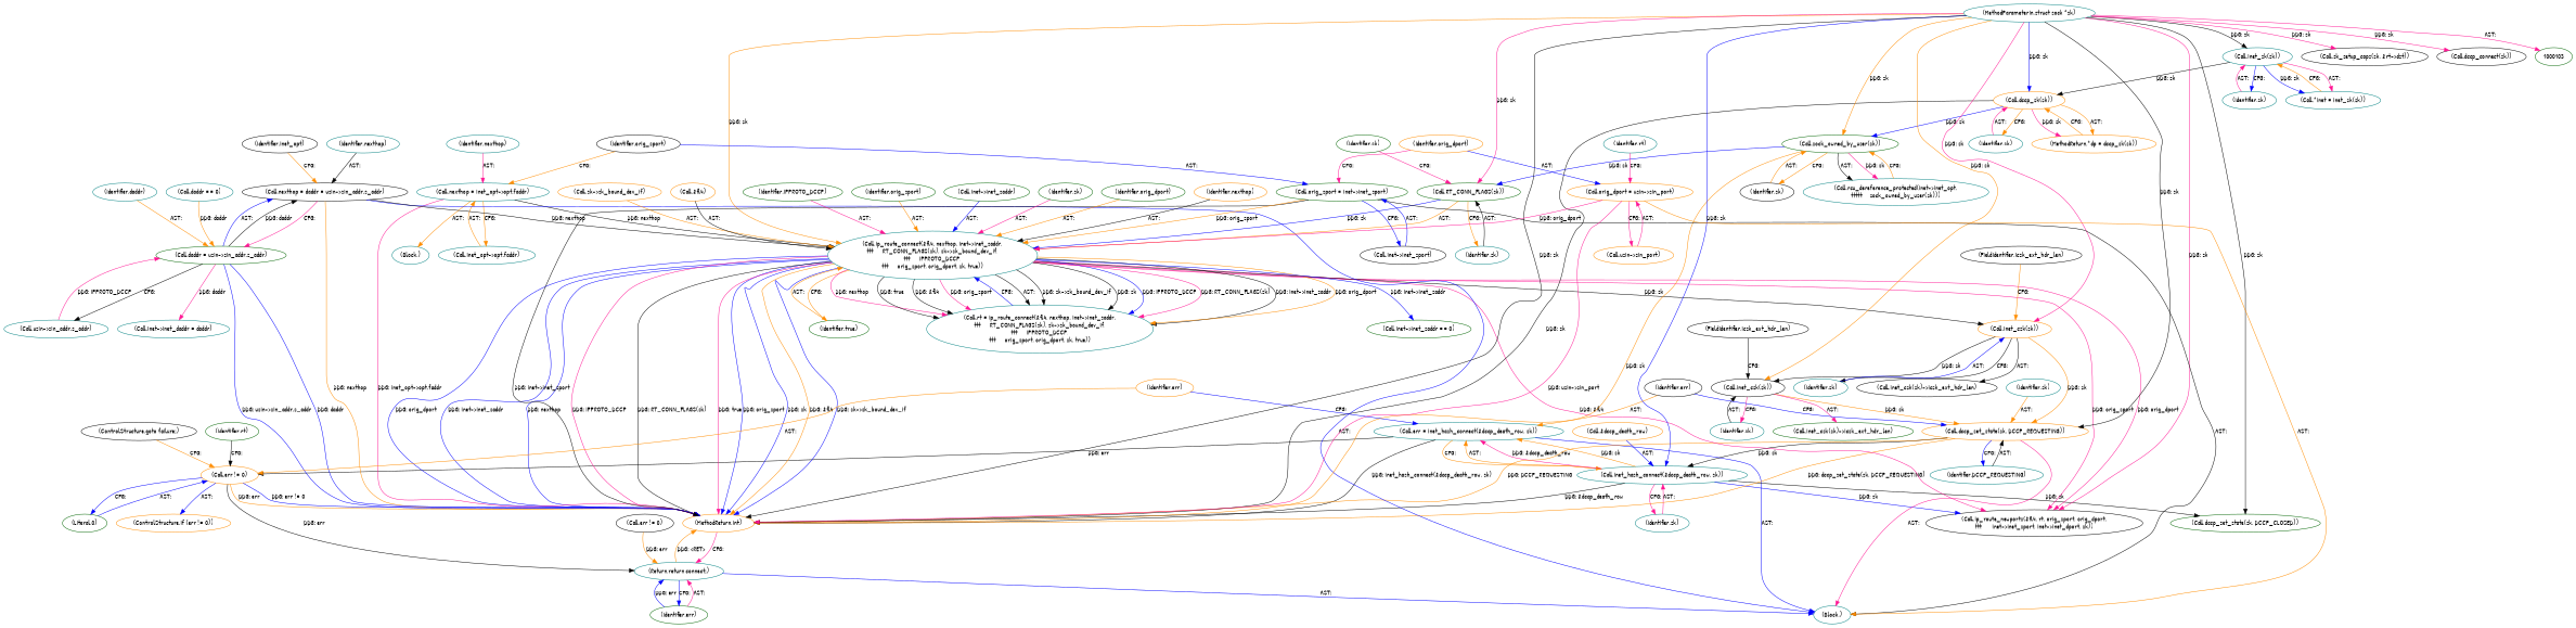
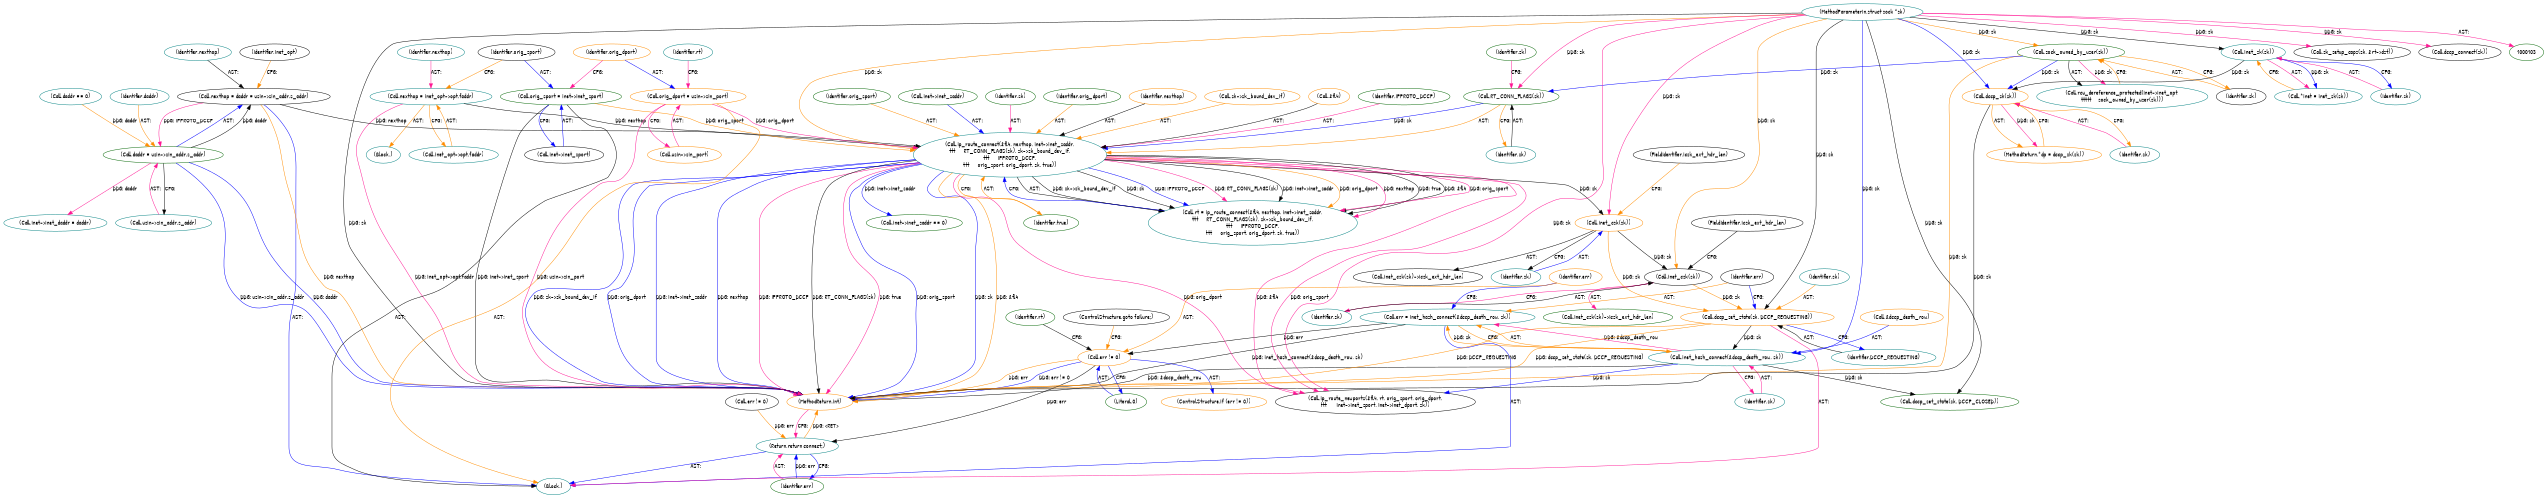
  digraph {
    fontname="Patrick Hand"
    node [color=teal fontname="Patrick Hand"]
    edge [color=darkorange fontname="Patrick Hand"]
    n1 [label="(Call,err = inet_hash_connect(&dccp_death_row, sk))"]
    n2 [label="(Call,inet_hash_connect(&dccp_death_row, sk))"]
    n3 [color=darkorange label="(Call,err != 0)"]
    n4 [label="(Block,)"]
    n5 [color=darkorange label="(MethodReturn,int)"]
    n6 [color=black label="(Call,ip_route_newports(&fl4, rt, orig_sport, orig_dport,\n\t\t\t       inet->inet_sport, inet->inet_dport, sk))"]
    n7 [label="(Identifier,sk)"]
    n8 [color=darkgreen label="(Call,dccp_set_state(sk, DCCP_CLOSED))"]
    n9 [label="(Return,return connect;)"]
    n10 [color=darkgreen label="(Literal,0)"]
    n11 [color=darkorange label="(ControlStructure,if (err != 0))"]
    n12 [color=darkorange label="(Call,dccp_set_state(sk, DCCP_REQUESTING))"]
    n13 [label="(Identifier,DCCP_REQUESTING)"]
    n14 [color=black label="(Call,inet_csk(sk))"]
    n15 [label="(Identifier,sk)"]
    n16 [color=darkgreen label="(Call,inet_csk(sk)->icsk_ext_hdr_len)"]
    n17 [color=darkorange label="(Call,inet_csk(sk))"]
    n18 [color=black label="(Call,inet_csk(sk)->icsk_ext_hdr_len)"]
    n19 [label="(Identifier,sk)"]
    n20 [label="(Call,ip_route_connect(&fl4, nexthop, inet->inet_saddr,\n\t\t\t      RT_CONN_FLAGS(sk), sk->sk_bound_dev_if,\n\t\t\t      IPPROTO_DCCP,\n\t\t\t      orig_sport, orig_dport, sk, true))"]
    n21 [color=darkgreen label="(Identifier,true)"]
    n22 [label="(Call,rt = ip_route_connect(&fl4, nexthop, inet->inet_saddr,\n\t\t\t      RT_CONN_FLAGS(sk), sk->sk_bound_dev_if,\n\t\t\t      IPPROTO_DCCP,\n\t\t\t      orig_sport, orig_dport, sk, true))"]
    n23 [color=darkgreen label="(Call,inet->inet_saddr == 0)"]
    n24 [label="(Call,nexthop = inet_opt->opt.faddr)"]
    n25 [label="(Call,inet_opt->opt.faddr)"]
    n26 [label="(Block,)"]
    n27 [color=black label="(Call,nexthop = daddr = usin->sin_addr.s_addr)"]
    n28 [color=darkgreen label="(Call,daddr = usin->sin_addr.s_addr)"]
    n29 [label="(Call,inet->inet_daddr = daddr)"]
    n30 [label="(Call,usin->sin_addr.s_addr)"]
    n31 [label="(Call,daddr == 0)"]
    n32 [color=darkgreen label="(Call,RT_CONN_FLAGS(sk))"]
    n33 [label="(Identifier,sk)"]
    n34 [color=darkgreen label="(Call,sock_owned_by_user(sk))"]
    n35 [label="(Call,rcu_dereference_protected(inet->inet_opt,\n\t\t\t\t\t     sock_owned_by_user(sk)))"]
    n36 [color=black label="(Identifier,sk)"]
    n37 [color=darkorange label="(Call,dccp_sk(sk))"]
    n38 [color=darkorange label="(MethodReturn,*dp = dccp_sk(sk))"]
    n39 [label="(Identifier,sk)"]
    n40 [label="(Call,inet_sk(sk))"]
    n41 [label="(Identifier,sk)"]
    n42 [label="(Call,*inet = inet_sk(sk))"]
    n43 [label="(MethodParameterIn,struct sock *sk)"]
    n44 [color=black label="(Call,sk_setup_caps(sk, &rt->dst))"]
    n45 [color=black label="(Call,dccp_connect(sk))"]
    1000103 [color=darkgreen]
    n47 [color=darkgreen label="(Call,orig_sport = inet->inet_sport)"]
    n48 [color=black label="(Call,inet->inet_sport)"]
    n49 [color=darkorange label="(Call,orig_dport = usin->sin_port)"]
    n50 [color=darkorange label="(Call,usin->sin_port)"]
    n51 [color=darkgreen label="(Identifier,err)"]
    n52 [color=black label="(Identifier,orig_sport)"]
    n53 [color=black label="(Call,err != 0)"]
    n54 [color=darkgreen label="(Identifier,rt)"]
    n55 [color=black label="(Identifier,err)"]
    n56 [color=darkgreen label="(Identifier,IPPROTO_DCCP)"]
    n57 [color=darkgreen label="(Identifier,orig_sport)"]
    n58 [color=black label="(FieldIdentifier,icsk_ext_hdr_len)"]
    n59 [color=darkgreen label="(Call,inet->inet_saddr)"]
    n60 [color=darkgreen label="(Identifier,sk)"]
    n61 [color=darkgreen label="(Identifier,orig_dport)"]
    n62 [label="(Identifier,nexthop)"]
    n63 [label="(Identifier,daddr)"]
    n64 [color=black label="(FieldIdentifier,icsk_ext_hdr_len)"]
    n65 [label="(Identifier,nexthop)"]
    n66 [color=black label="(Identifier,inet_opt)"]
    n67 [color=black label="(ControlStructure,goto failure;)"]
    n68 [label="(Identifier,sk)"]
    n69 [color=darkorange label="(Identifier,nexthop)"]
    n70 [color=darkorange label="(Call,sk->sk_bound_dev_if)"]
    n71 [label="(Identifier,rt)"]
    n72 [color=darkorange label="(Identifier,err)"]
    n73 [color=darkorange label="(Identifier,orig_dport)"]
    n74 [color=darkgreen label="(Identifier,sk)"]
    n75 [color=darkorange label="(Call,&dccp_death_row)"]
    n76 [color=darkorange label="(Call,&fl4)"]
    n1 -> n2 [label="CFG: "]
    n1 -> n3 [color=black label="DDG: err"]
    n1 -> n4 [color=blue label="AST: "]
    n1 -> n5 [color=black label="DDG: inet_hash_connect(&dccp_death_row, sk)"]
    n2 -> n1 [label="AST: "]
    n2 -> n1 [color=deeppink label="DDG: &dccp_death_row"]
    n2 -> n1 [label="DDG: sk"]
    n2 -> n5 [color=black label="DDG: &dccp_death_row"]
    n2 -> n6 [color=blue label="DDG: sk"]
    n2 -> n7 [color=deeppink label="CFG: "]
    n2 -> n8 [color=black label="DDG: sk"]
    n3 -> n5 [label="DDG: err"]
    n3 -> n5 [color=blue label="DDG: err != 0"]
    n3 -> n9 [color=black label="DDG: err"]
    n3 -> n10 [color=blue label="CFG: "]
    n3 -> n11 [color=blue label="AST: "]
    n5 -> n9 [color=deeppink label="CFG: "]
    n7 -> n2 [color=deeppink label="AST: "]
    n9 -> n4 [color=blue label="AST: "]
    n9 -> n5 [label="DDG: <RET>"]
    n9 -> n51 [color=blue label="CFG: "]
    n10 -> n3 [color=blue label="AST: "]
    n12 -> n2 [color=black label="DDG: sk"]
    n12 -> n4 [color=deeppink label="AST: "]
    n12 -> n5 [label="DDG: DCCP_REQUESTING"]
    n12 -> n5 [label="DDG: dccp_set_state(sk, DCCP_REQUESTING)"]
    n12 -> n13 [color=blue label="CFG: "]
    n13 -> n12 [color=black label="AST: "]
    n14 -> n12 [label="DDG: sk"]
    n14 -> n15 [color=deeppink label="CFG: "]
    n14 -> n16 [color=deeppink label="AST: "]
    n15 -> n14 [color=black label="AST: "]
    n17 -> n12 [label="DDG: sk"]
    n17 -> n14 [color=black label="DDG: sk"]
    n17 -> n18 [color=black label="AST: "]
    n17 -> n19 [color=black label="CFG: "]
    n19 -> n17 [color=blue label="AST: "]
    n20 -> n5 [color=blue label="DDG: orig_sport"]
    n20 -> n5 [color=blue label="DDG: sk"]
    n20 -> n5 [label="DDG: &fl4"]
    n20 -> n5 [color=blue label="DDG: sk->sk_bound_dev_if"]
    n20 -> n5 [color=blue label="DDG: orig_dport"]
    n20 -> n5 [color=blue label="DDG: inet->inet_saddr"]
    n20 -> n5 [color=blue label="DDG: nexthop"]
    n20 -> n5 [color=deeppink label="DDG: IPPROTO_DCCP"]
    n20 -> n5 [color=black label="DDG: RT_CONN_FLAGS(sk)"]
    n20 -> n5 [color=deeppink label="DDG: true"]
    n20 -> n6 [color=deeppink label="DDG: &fl4"]
    n20 -> n6 [color=deeppink label="DDG: orig_sport"]
    n20 -> n6 [color=deeppink label="DDG: orig_dport"]
    n20 -> n17 [color=black label="DDG: sk"]
    n20 -> n21 [label="CFG: "]
    n20 -> n22 [color=black label="AST: "]
    n20 -> n22 [color=black label="DDG: sk->sk_bound_dev_if"]
    n20 -> n22 [color=black label="DDG: sk"]
    n20 -> n22 [color=blue label="DDG: IPPROTO_DCCP"]
    n20 -> n22 [color=deeppink label="DDG: RT_CONN_FLAGS(sk)"]
    n20 -> n22 [color=black label="DDG: inet->inet_saddr"]
    n20 -> n22 [label="DDG: orig_dport"]
    n20 -> n22 [color=deeppink label="DDG: nexthop"]
    n20 -> n22 [color=black label="DDG: true"]
    n20 -> n22 [color=black label="DDG: &fl4"]
    n20 -> n22 [color=deeppink label="DDG: orig_sport"]
    n20 -> n23 [color=blue label="DDG: inet->inet_saddr"]
    n21 -> n20 [label="AST: "]
    n22 -> n20 [color=blue label="CFG: "]
    n24 -> n5 [color=deeppink label="DDG: inet_opt->opt.faddr"]
    n24 -> n20 [color=black label="DDG: nexthop"]
    n24 -> n25 [label="CFG: "]
    n24 -> n26 [label="AST: "]
    n25 -> n24 [label="AST: "]
    n27 -> n4 [color=blue label="AST: "]
    n27 -> n5 [label="DDG: nexthop"]
    n27 -> n20 [color=black label="DDG: nexthop"]
-   n27 -> n28 [color=deeppink label="CFG: "]
+   n27 -> n28 [color=deeppink label="DDG: IPPROTO_DCCP"]
    n28 -> n5 [color=blue label="DDG: daddr"]
    n28 -> n5 [color=blue label="DDG: usin->sin_addr.s_addr"]
    n28 -> n27 [color=blue label="AST: "]
    n28 -> n27 [color=black label="DDG: daddr"]
    n28 -> n29 [color=deeppink label="DDG: daddr"]
    n28 -> n30 [color=black label="CFG: "]
-   n30 -> n28 [color=deeppink label="DDG: IPPROTO_DCCP"]
+   n30 -> n28 [color=deeppink label="AST: "]
    n31 -> n28 [label="DDG: daddr"]
    n32 -> n20 [label="AST: "]
    n32 -> n20 [color=blue label="DDG: sk"]
    n32 -> n33 [label="CFG: "]
    n33 -> n32 [color=black label="AST: "]
    n34 -> n5 [label="DDG: sk"]
    n34 -> n32 [color=blue label="DDG: sk"]
    n34 -> n35 [color=black label="AST: "]
    n34 -> n35 [color=deeppink label="DDG: sk"]
    n34 -> n36 [label="CFG: "]
    n35 -> n34 [label="CFG: "]
    n36 -> n34 [label="AST: "]
    n37 -> n5 [color=black label="DDG: sk"]
-   n37 -> n34 [color=blue label="DDG: sk"]
+   n34 -> n37 [color=blue label="DDG: sk"]
    n37 -> n38 [label="AST: "]
    n37 -> n38 [color=deeppink label="DDG: sk"]
    n37 -> n39 [label="CFG: "]
    n38 -> n37 [label="CFG: "]
    n39 -> n37 [color=deeppink label="AST: "]
    n40 -> n37 [color=black label="DDG: sk"]
    n40 -> n41 [color=blue label="CFG: "]
    n40 -> n42 [color=deeppink label="AST: "]
    n40 -> n42 [color=blue label="DDG: sk"]
    n41 -> n40 [color=deeppink label="AST: "]
    n42 -> n40 [label="CFG: "]
    n43 -> n2 [color=blue label="DDG: sk"]
    n43 -> n5 [color=black label="DDG: sk"]
    n43 -> n6 [color=deeppink label="DDG: sk"]
    n43 -> n8 [color=black label="DDG: sk"]
    n43 -> n12 [color=black label="DDG: sk"]
    n43 -> n14 [label="DDG: sk"]
    n43 -> n17 [color=deeppink label="DDG: sk"]
    n43 -> n20 [label="DDG: sk"]
    n43 -> n32 [color=deeppink label="DDG: sk"]
    n43 -> n34 [label="DDG: sk"]
    n43 -> n37 [color=blue label="DDG: sk"]
    n43 -> n40 [color=black label="DDG: sk"]
    n43 -> n44 [color=deeppink label="DDG: sk"]
    n43 -> n45 [color=deeppink label="DDG: sk"]
    n43 -> 1000103 [color=deeppink label="AST: "]
    n47 -> n4 [color=black label="AST: "]
    n47 -> n5 [color=black label="DDG: inet->inet_sport"]
    n47 -> n20 [label="DDG: orig_sport"]
    n47 -> n48 [color=blue label="CFG: "]
    n48 -> n47 [color=blue label="AST: "]
    n49 -> n4 [label="AST: "]
    n49 -> n5 [color=deeppink label="DDG: usin->sin_port"]
    n49 -> n20 [color=deeppink label="DDG: orig_dport"]
    n49 -> n50 [color=deeppink label="CFG: "]
    n50 -> n49 [color=deeppink label="AST: "]
    n51 -> n9 [color=deeppink label="AST: "]
    n51 -> n9 [color=blue label="DDG: err"]
    n52 -> n24 [label="CFG: "]
    n52 -> n47 [color=blue label="AST: "]
    n53 -> n9 [label="DDG: err"]
    n54 -> n3 [color=black label="CFG: "]
    n55 -> n1 [label="AST: "]
    n55 -> n12 [color=blue label="CFG: "]
    n56 -> n20 [color=deeppink label="AST: "]
    n57 -> n20 [label="AST: "]
    n58 -> n17 [label="CFG: "]
    n59 -> n20 [color=blue label="AST: "]
    n60 -> n20 [color=deeppink label="AST: "]
    n61 -> n20 [label="AST: "]
    n62 -> n27 [color=black label="AST: "]
    n63 -> n28 [label="AST: "]
    n64 -> n14 [color=black label="CFG: "]
    n65 -> n24 [color=deeppink label="AST: "]
    n66 -> n27 [label="CFG: "]
    n67 -> n3 [label="CFG: "]
    n68 -> n12 [label="AST: "]
    n69 -> n20 [color=black label="AST: "]
    n70 -> n20 [label="AST: "]
    n71 -> n49 [color=deeppink label="CFG: "]
    n72 -> n1 [color=blue label="CFG: "]
    n72 -> n3 [label="AST: "]
    n73 -> n47 [color=deeppink label="CFG: "]
    n73 -> n49 [color=blue label="AST: "]
    n74 -> n32 [color=deeppink label="CFG: "]
    n75 -> n2 [color=blue label="AST: "]
    n76 -> n20 [color=black label="AST: "]
  }
